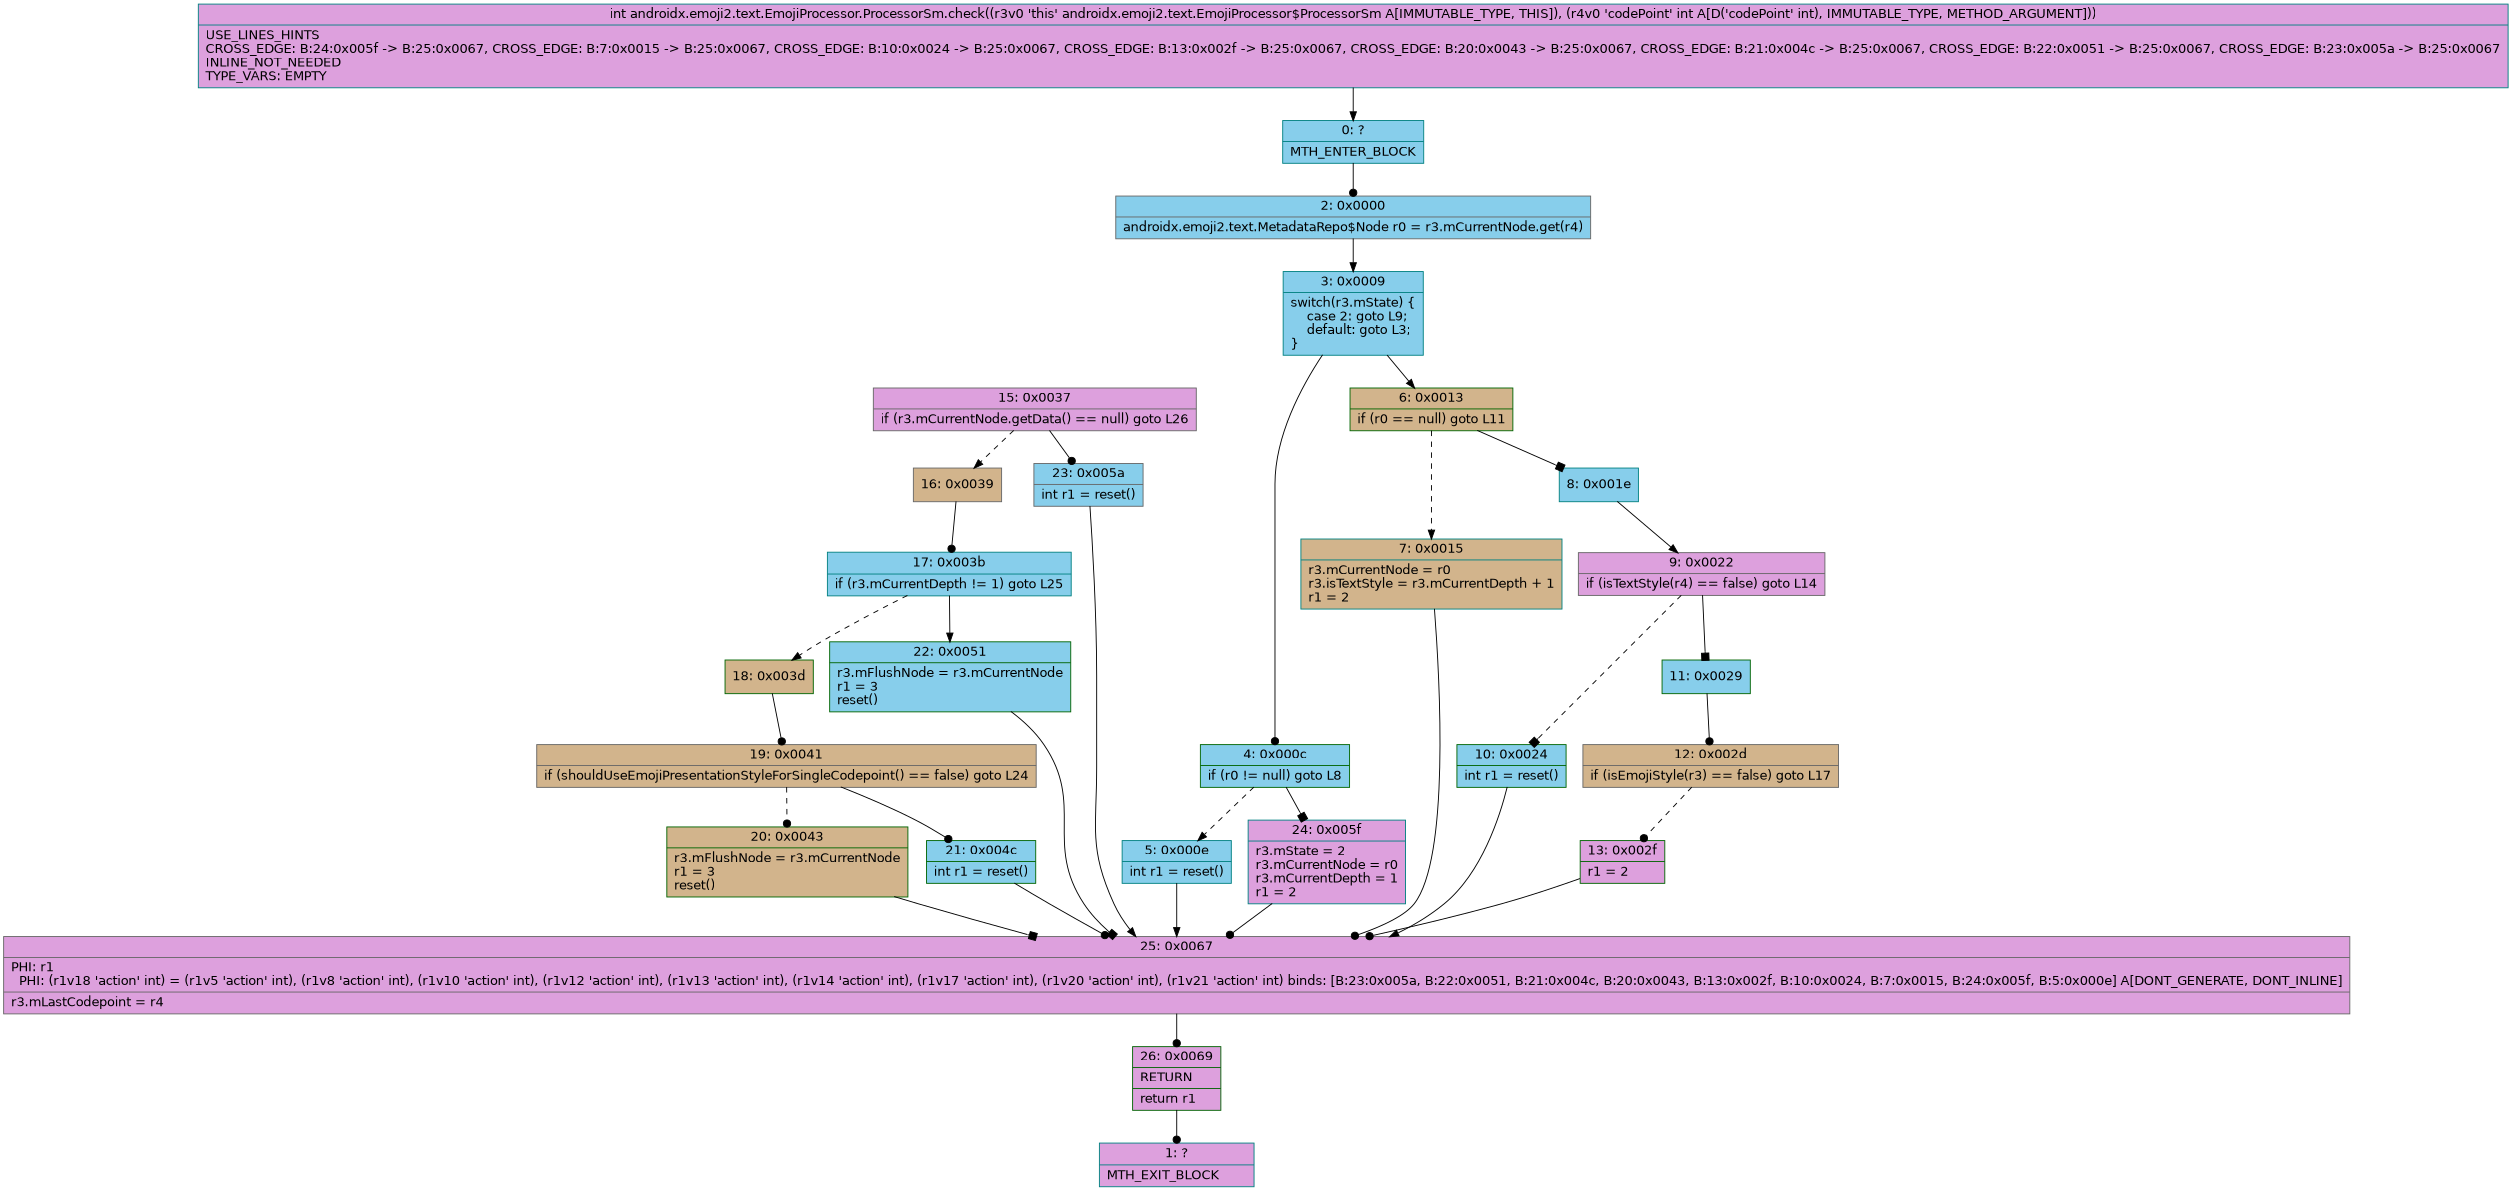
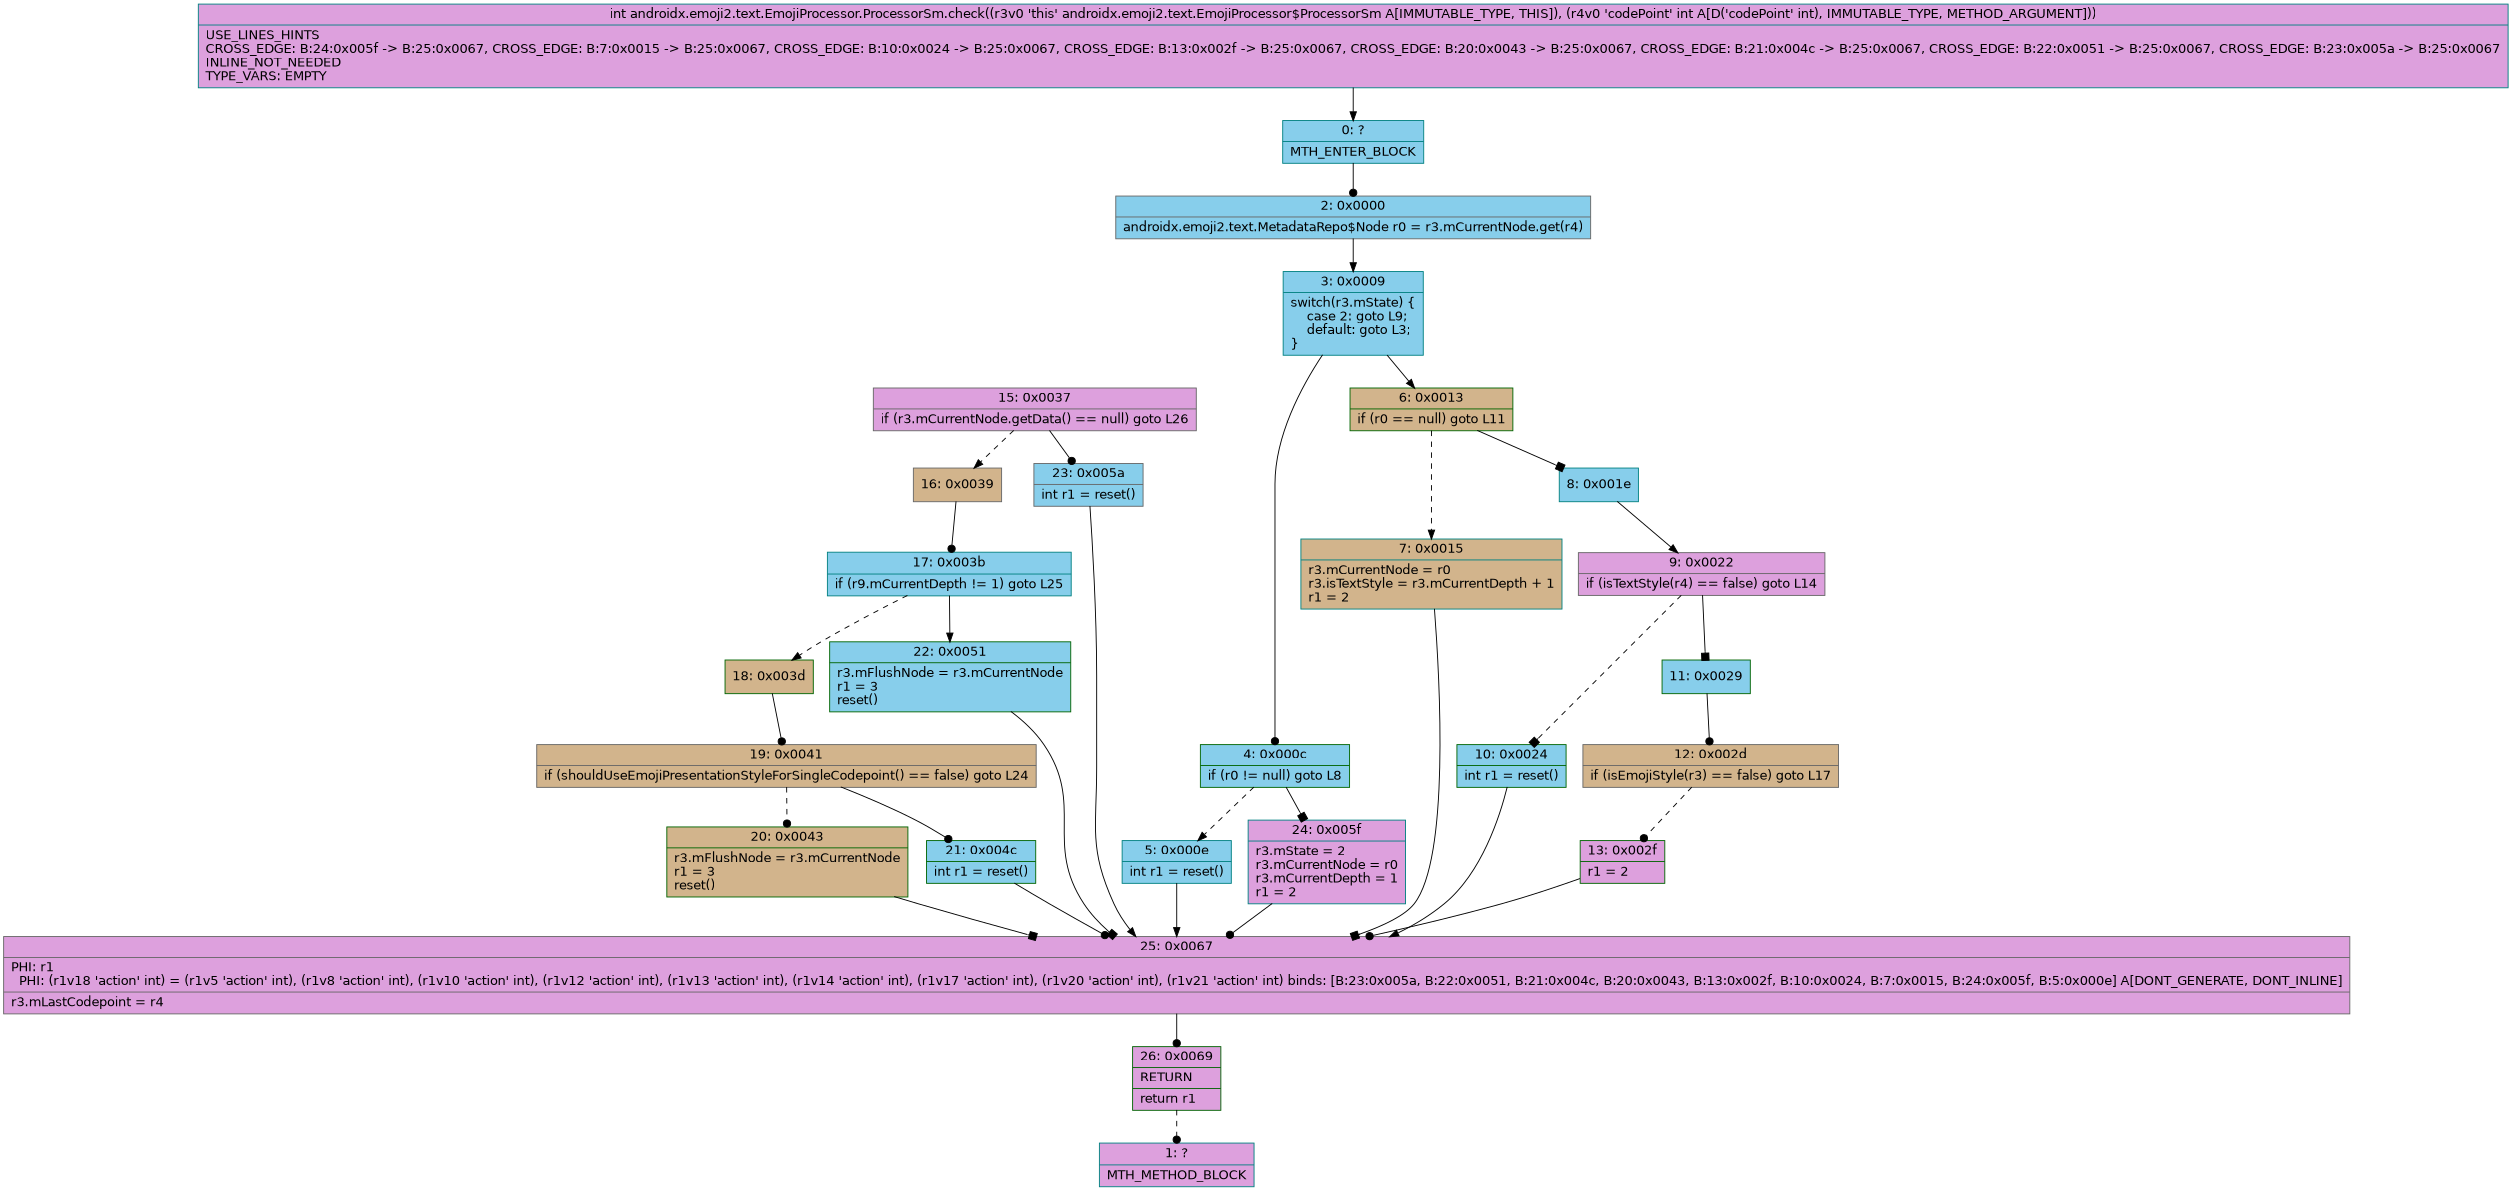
  digraph {
    fontname="DejaVu Sans"
    node [color=darkgreen fillcolor=skyblue fontname="DejaVu Sans" shape=record style=filled]
    edge [arrowhead=dot fontname="DejaVu Sans"]
    n1 [color=teal label="{0\:\ ?|MTH_ENTER_BLOCK\l}"]
    n2 [color=gray40 label="{2\:\ 0x0000|androidx.emoji2.text.MetadataRepo$Node r0 = r3.mCurrentNode.get(r4)\l}"]
    n3 [color=teal label="{3\:\ 0x0009|switch(r3.mState) \{\l    case 2: goto L9;\l    default: goto L3;\l\}\l}"]
    n4 [label="{4\:\ 0x000c|if (r0 != null) goto L8\l}"]
    n5 [fillcolor=tan label="{6\:\ 0x0013|if (r0 == null) goto L11\l}"]
    n6 [color=teal label="{5\:\ 0x000e|int r1 = reset()\l}"]
    n7 [color=teal fillcolor=plum label="{24\:\ 0x005f|r3.mState = 2\lr3.mCurrentNode = r0\lr3.mCurrentDepth = 1\lr1 = 2\l}"]
    n8 [color=teal fillcolor=tan label="{7\:\ 0x0015|r3.mCurrentNode = r0\lr3.isTextStyle = r3.mCurrentDepth + 1\lr1 = 2\l}"]
    n9 [color=teal label="{8\:\ 0x001e}"]
    n10 [color=gray40 fillcolor=plum label="{25\:\ 0x0067|PHI: r1 \l  PHI: (r1v18 'action' int) = (r1v5 'action' int), (r1v8 'action' int), (r1v10 'action' int), (r1v12 'action' int), (r1v13 'action' int), (r1v14 'action' int), (r1v17 'action' int), (r1v20 'action' int), (r1v21 'action' int) binds: [B:23:0x005a, B:22:0x0051, B:21:0x004c, B:20:0x0043, B:13:0x002f, B:10:0x0024, B:7:0x0015, B:24:0x005f, B:5:0x000e] A[DONT_GENERATE, DONT_INLINE]\l|r3.mLastCodepoint = r4\l}"]
    n11 [fillcolor=plum label="{26\:\ 0x0069|RETURN\l|return r1\l}"]
-   n12 [color=teal fillcolor=plum label="{1\:\ ?|MTH_EXIT_BLOCK\l}"]
+   n12 [color=teal fillcolor=plum label="{1\:\ ?|MTH_METHOD_BLOCK\l}"]
    n13 [color=gray40 fillcolor=plum label="{9\:\ 0x0022|if (isTextStyle(r4) == false) goto L14\l}"]
    n14 [label="{10\:\ 0x0024|int r1 = reset()\l}"]
    n15 [label="{11\:\ 0x0029}"]
    n16 [color=gray40 fillcolor=tan label="{12\:\ 0x002d|if (isEmojiStyle(r3) == false) goto L17\l}"]
    n17 [fillcolor=plum label="{13\:\ 0x002f|r1 = 2\l}"]
    n18 [color=gray40 fillcolor=plum label="{15\:\ 0x0037|if (r3.mCurrentNode.getData() == null) goto L26\l}"]
    n19 [color=gray40 fillcolor=tan label="{16\:\ 0x0039}"]
    n20 [color=gray40 label="{23\:\ 0x005a|int r1 = reset()\l}"]
-   n21 [color=teal label="{17\:\ 0x003b|if (r3.mCurrentDepth != 1) goto L25\l}"]
+   n21 [color=teal label="{17\:\ 0x003b|if (r9.mCurrentDepth != 1) goto L25\l}"]
    n22 [fillcolor=tan label="{18\:\ 0x003d}"]
    n23 [label="{22\:\ 0x0051|r3.mFlushNode = r3.mCurrentNode\lr1 = 3\lreset()\l}"]
    n24 [color=gray40 fillcolor=tan label="{19\:\ 0x0041|if (shouldUseEmojiPresentationStyleForSingleCodepoint() == false) goto L24\l}"]
    n25 [fillcolor=tan label="{20\:\ 0x0043|r3.mFlushNode = r3.mCurrentNode\lr1 = 3\lreset()\l}"]
    n26 [label="{21\:\ 0x004c|int r1 = reset()\l}"]
    n27 [color=teal fillcolor=plum label="{int androidx.emoji2.text.EmojiProcessor.ProcessorSm.check((r3v0 'this' androidx.emoji2.text.EmojiProcessor$ProcessorSm A[IMMUTABLE_TYPE, THIS]), (r4v0 'codePoint' int A[D('codePoint' int), IMMUTABLE_TYPE, METHOD_ARGUMENT]))  | USE_LINES_HINTS\lCROSS_EDGE: B:24:0x005f \-\> B:25:0x0067, CROSS_EDGE: B:7:0x0015 \-\> B:25:0x0067, CROSS_EDGE: B:10:0x0024 \-\> B:25:0x0067, CROSS_EDGE: B:13:0x002f \-\> B:25:0x0067, CROSS_EDGE: B:20:0x0043 \-\> B:25:0x0067, CROSS_EDGE: B:21:0x004c \-\> B:25:0x0067, CROSS_EDGE: B:22:0x0051 \-\> B:25:0x0067, CROSS_EDGE: B:23:0x005a \-\> B:25:0x0067\lINLINE_NOT_NEEDED\lTYPE_VARS: EMPTY\l}"]
    n1 -> n2
    n2 -> n3 [arrowhead=normal]
    n3 -> n4
    n3 -> n5 [arrowhead=normal]
    n4 -> n6 [arrowhead=normal style=dashed]
    n4 -> n7 [arrowhead=box]
    n5 -> n8 [arrowhead=normal style=dashed]
    n5 -> n9 [arrowhead=box]
    n6 -> n10 [arrowhead=normal]
    n7 -> n10
-   n8 -> n10
+   n8 -> n10 [arrowhead=box]
    n9 -> n13 [arrowhead=normal]
    n10 -> n11
-   n11 -> n12
+   n11 -> n12 [style=dashed]
    n13 -> n14 [arrowhead=box style=dashed]
    n13 -> n15 [arrowhead=box]
    n14 -> n10 [arrowhead=normal]
    n15 -> n16
    n16 -> n17 [style=dashed]
    n17 -> n10
    n18 -> n19 [arrowhead=normal style=dashed]
    n18 -> n20
    n19 -> n21
    n20 -> n10 [arrowhead=normal]
    n21 -> n22 [arrowhead=normal style=dashed]
    n21 -> n23 [arrowhead=normal]
    n22 -> n24
    n23 -> n10 [arrowhead=box]
    n24 -> n25 [style=dashed]
    n24 -> n26
    n25 -> n10 [arrowhead=box]
    n26 -> n10
    n27 -> n1 [arrowhead=normal]
  }
